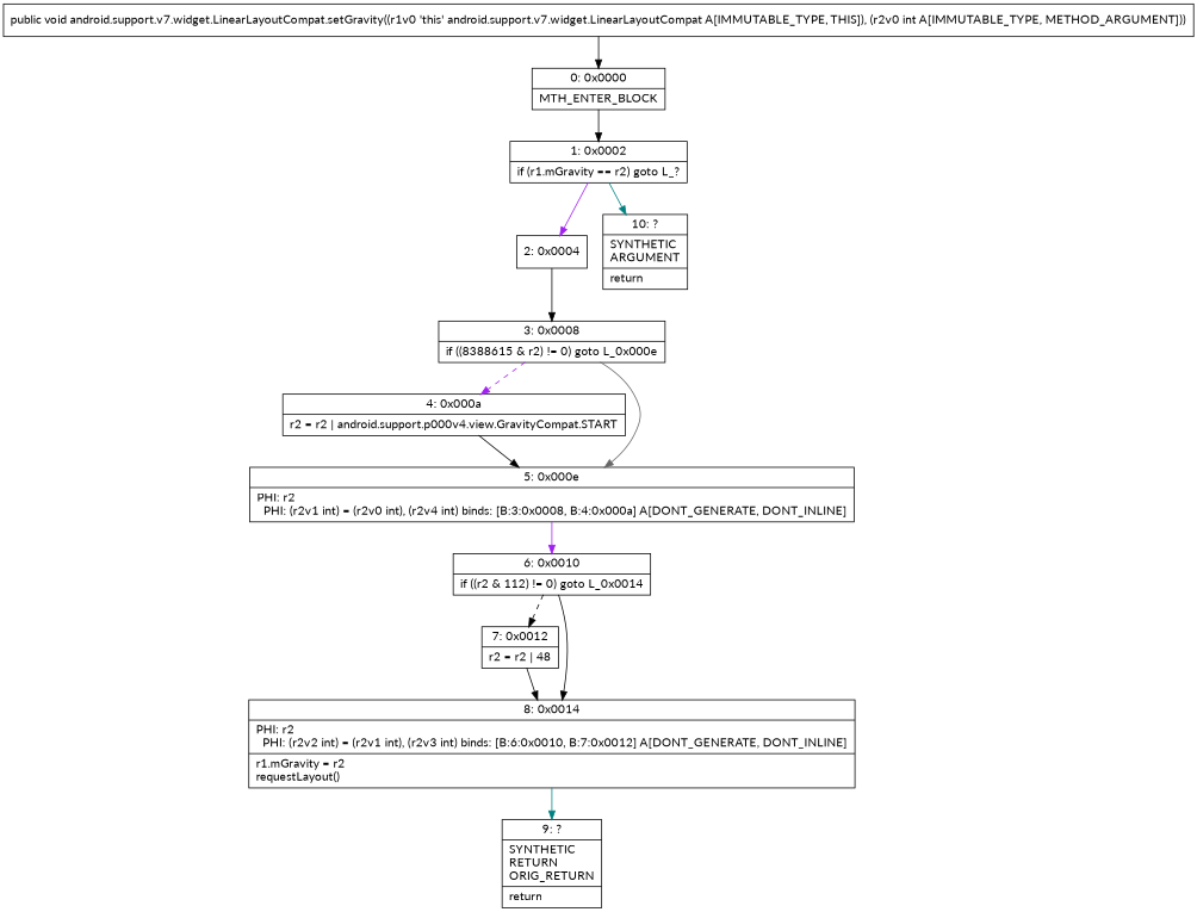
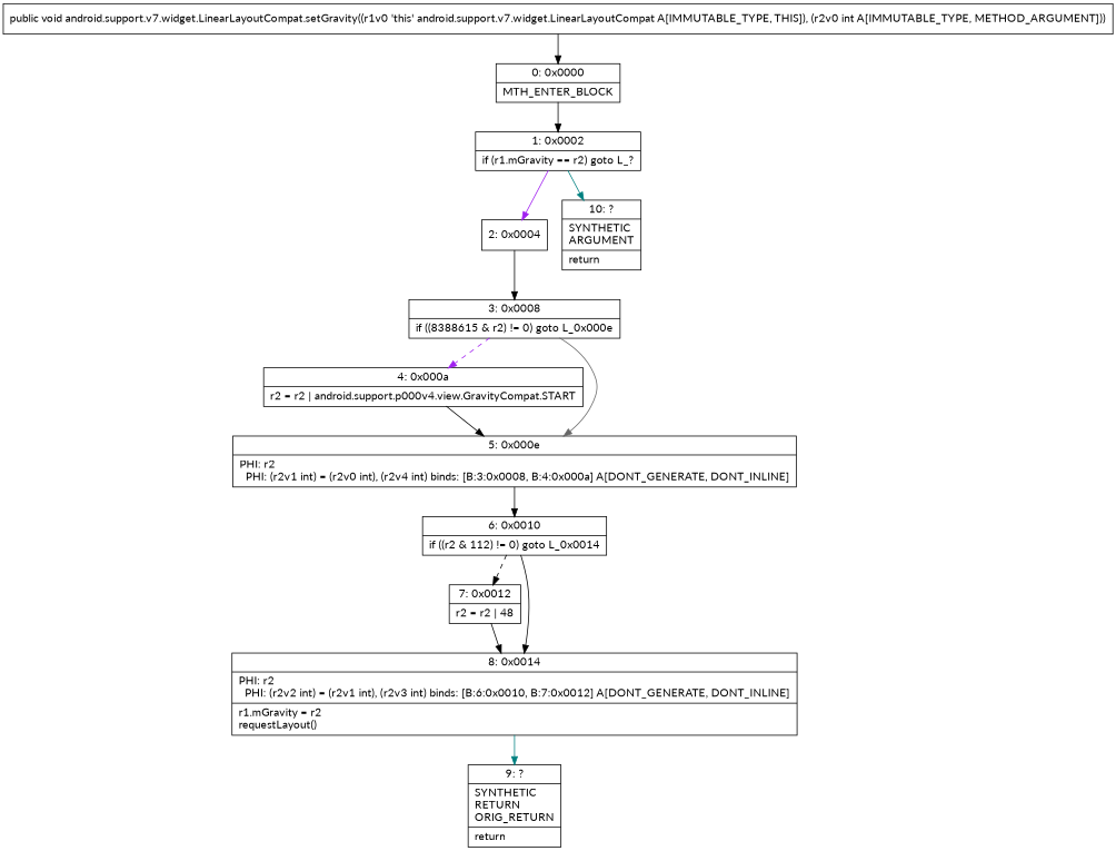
  digraph {
    fontname=Lato
    node [fontname=Lato shape=record]
    edge [color=black fontname=Lato]
    n1 [label="{0\:\ 0x0000|MTH_ENTER_BLOCK\l}"]
    n2 [label="{1\:\ 0x0002|if (r1.mGravity == r2) goto L_?\l}"]
    n3 [label="{2\:\ 0x0004}"]
    n4 [label="{10\:\ ?|SYNTHETIC\lARGUMENT\l|return\l}"]
    n5 [label="{3\:\ 0x0008|if ((8388615 & r2) != 0) goto L_0x000e\l}"]
    n6 [label="{4\:\ 0x000a|r2 = r2 \| android.support.p000v4.view.GravityCompat.START\l}"]
    n7 [label="{5\:\ 0x000e|PHI: r2 \l  PHI: (r2v1 int) = (r2v0 int), (r2v4 int) binds: [B:3:0x0008, B:4:0x000a] A[DONT_GENERATE, DONT_INLINE]\l}"]
    n8 [label="{6\:\ 0x0010|if ((r2 & 112) != 0) goto L_0x0014\l}"]
    n9 [label="{7\:\ 0x0012|r2 = r2 \| 48\l}"]
    n10 [label="{8\:\ 0x0014|PHI: r2 \l  PHI: (r2v2 int) = (r2v1 int), (r2v3 int) binds: [B:6:0x0010, B:7:0x0012] A[DONT_GENERATE, DONT_INLINE]\l|r1.mGravity = r2\lrequestLayout()\l}"]
    n11 [label="{9\:\ ?|SYNTHETIC\lRETURN\lORIG_RETURN\l|return\l}"]
    n12 [label="{public void android.support.v7.widget.LinearLayoutCompat.setGravity((r1v0 'this' android.support.v7.widget.LinearLayoutCompat A[IMMUTABLE_TYPE, THIS]), (r2v0 int A[IMMUTABLE_TYPE, METHOD_ARGUMENT])) }"]
    n1 -> n2
    n2 -> n3 [color=purple style=solid]
    n2 -> n4 [color=teal]
    n3 -> n5
    n5 -> n6 [color=purple style=dashed]
    n5 -> n7 [color=gray40]
    n6 -> n7
-   n7 -> n8 [color=purple]
+   n7 -> n8
    n8 -> n9 [style=dashed]
    n8 -> n10
    n9 -> n10
    n10 -> n11 [color=teal]
    n12 -> n1
  }
